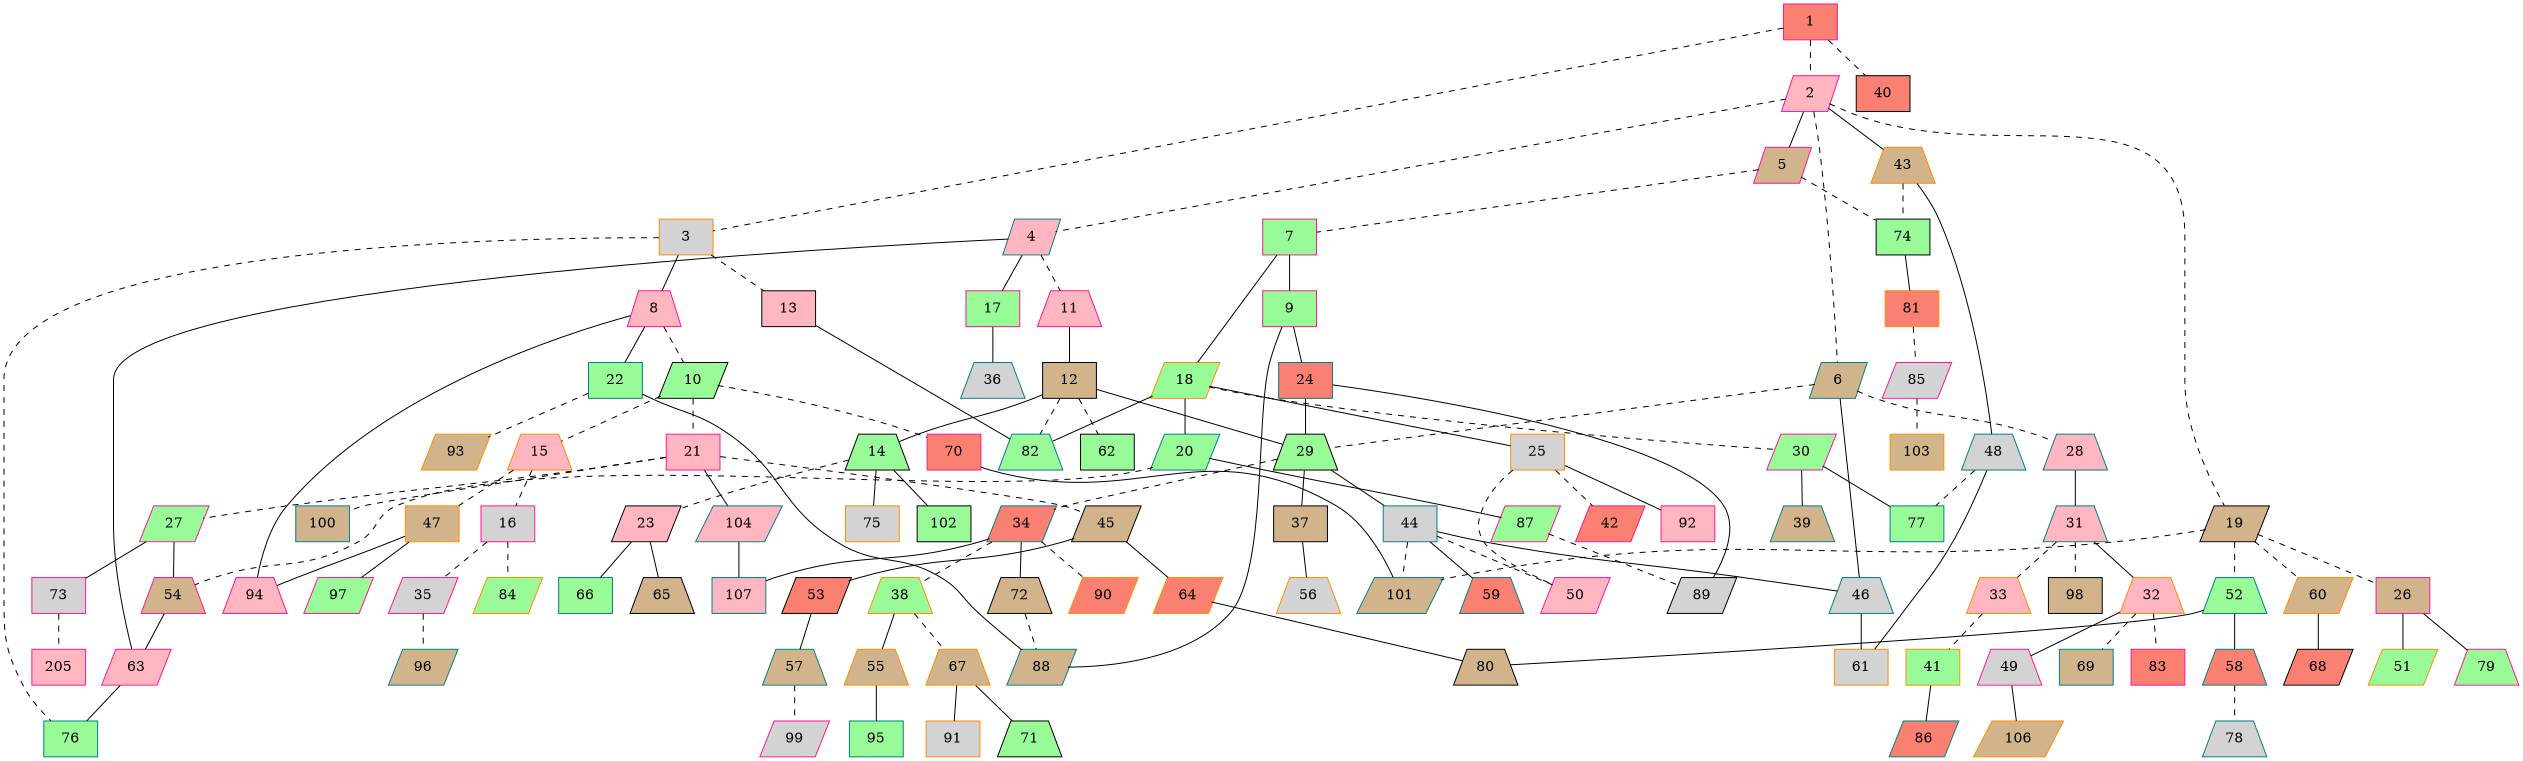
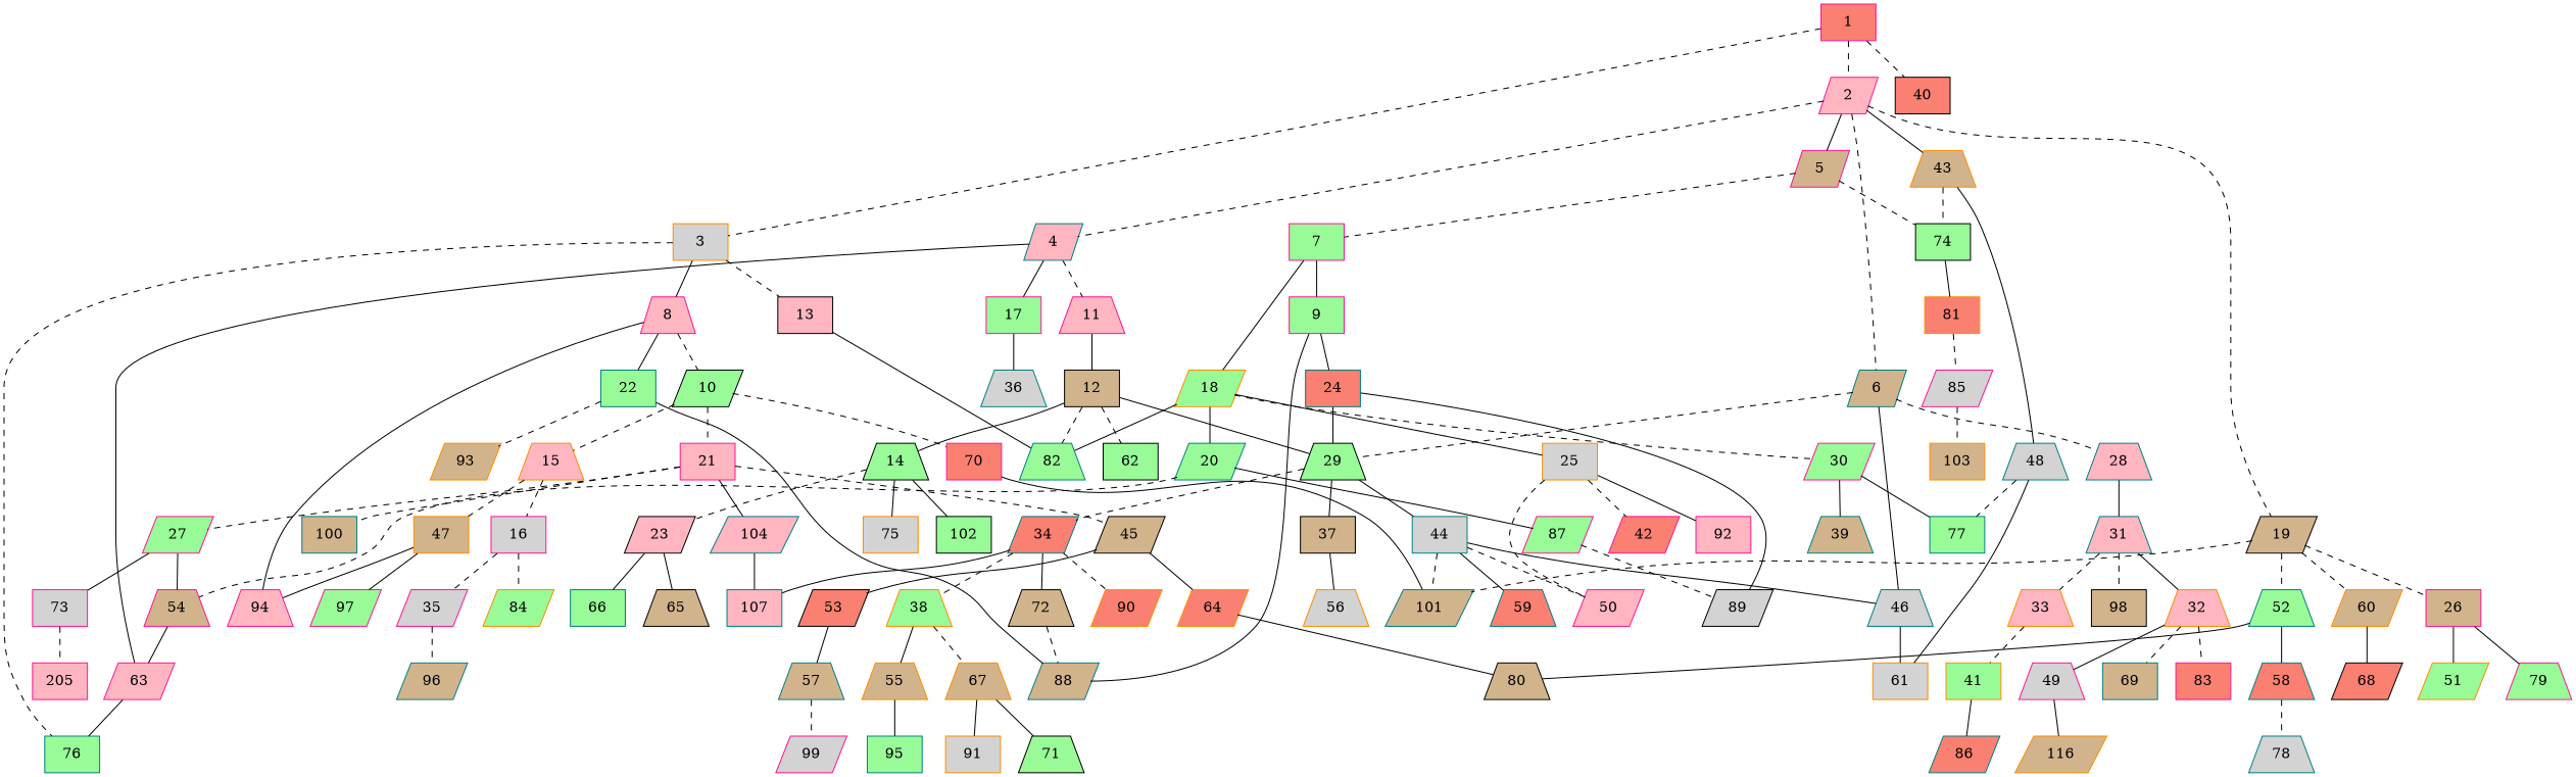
  graph {
    node [color=teal fillcolor=palegreen shape=box style=filled]
    edge [style=solid]
    1 [color=deeppink fillcolor=salmon]
    2 [color=deeppink fillcolor=lightpink shape=parallelogram]
    3 [color=darkorange fillcolor=lightgrey]
    40 [color=black fillcolor=salmon]
    4 [fillcolor=lightpink shape=parallelogram]
    5 [color=deeppink fillcolor=tan shape=parallelogram]
    6 [fillcolor=tan shape=parallelogram]
    19 [color=black fillcolor=tan shape=parallelogram]
    43 [color=darkorange fillcolor=tan shape=trapezium]
    8 [color=deeppink fillcolor=lightpink shape=trapezium]
    13 [color=black fillcolor=lightpink]
    76
    11 [color=deeppink fillcolor=lightpink shape=trapezium]
    17 [color=deeppink]
    63 [color=deeppink fillcolor=lightpink shape=parallelogram]
    7 [color=deeppink]
    74 [color=black]
    28 [fillcolor=lightpink shape=trapezium]
    29 [color=black shape=trapezium]
    46 [fillcolor=lightgrey shape=trapezium]
    26 [color=deeppink fillcolor=tan]
    52 [shape=trapezium]
    60 [color=darkorange fillcolor=tan shape=parallelogram]
    101 [fillcolor=tan shape=parallelogram]
    48 [fillcolor=lightgrey shape=trapezium]
    10 [color=black shape=parallelogram]
    22
    94 [color=deeppink fillcolor=lightpink shape=trapezium]
    82 [shape=trapezium]
    12 [color=black fillcolor=tan]
    36 [fillcolor=lightgrey shape=trapezium]
    9 [color=deeppink]
    18 [color=darkorange shape=parallelogram]
    81 [color=darkorange fillcolor=salmon]
    31 [fillcolor=lightpink shape=trapezium]
    34 [fillcolor=salmon shape=parallelogram]
    37 [color=black fillcolor=tan]
    44 [fillcolor=lightgrey]
    61 [color=darkorange fillcolor=lightgrey]
    24 [fillcolor=salmon]
    88 [fillcolor=tan shape=parallelogram]
    20 [shape=parallelogram]
    25 [color=darkorange fillcolor=lightgrey]
    30 [color=deeppink shape=parallelogram]
    15 [color=darkorange fillcolor=lightpink shape=trapezium]
    21 [color=deeppink fillcolor=lightpink]
    70 [color=deeppink fillcolor=salmon]
    93 [color=darkorange fillcolor=tan shape=parallelogram]
    89 [color=black fillcolor=lightgrey shape=parallelogram]
    16 [color=deeppink fillcolor=lightgrey]
    47 [color=darkorange fillcolor=tan]
    27 [color=deeppink shape=parallelogram]
    45 [color=black fillcolor=tan shape=parallelogram]
    100 [fillcolor=tan]
    104 [fillcolor=lightpink shape=parallelogram]
    14 [color=black shape=trapezium]
    62 [color=black]
    23 [color=black fillcolor=lightpink shape=parallelogram]
    75 [color=darkorange fillcolor=lightgrey]
    102 [color=black]
    65 [color=black fillcolor=tan shape=trapezium]
    66
    35 [color=deeppink fillcolor=lightgrey shape=parallelogram]
    84 [color=darkorange shape=parallelogram]
    97 [color=deeppink shape=parallelogram]
    96 [fillcolor=tan shape=parallelogram]
    54 [color=deeppink fillcolor=tan shape=trapezium]
    87 [color=deeppink shape=parallelogram]
    42 [color=deeppink fillcolor=salmon shape=parallelogram]
    50 [color=deeppink fillcolor=lightpink shape=parallelogram]
    92 [color=deeppink fillcolor=lightpink]
    39 [fillcolor=tan shape=trapezium]
    77
    51 [color=darkorange shape=parallelogram]
    79 [color=deeppink shape=trapezium]
    58 [fillcolor=salmon shape=trapezium]
    80 [color=black fillcolor=tan shape=trapezium]
    68 [color=black fillcolor=salmon shape=parallelogram]
    73 [color=deeppink fillcolor=lightgrey]
    53 [color=black fillcolor=salmon shape=parallelogram]
    64 [color=darkorange fillcolor=salmon shape=parallelogram]
    107 [fillcolor=lightpink]
    n83 [color=deeppink fillcolor=lightpink label=205]
    32 [color=darkorange fillcolor=lightpink shape=trapezium]
    33 [color=darkorange fillcolor=lightpink shape=trapezium]
    98 [color=black fillcolor=tan]
    38 [color=darkorange shape=trapezium]
    72 [color=black fillcolor=tan shape=trapezium]
    90 [color=darkorange fillcolor=salmon shape=parallelogram]
    56 [color=darkorange fillcolor=lightgrey shape=trapezium]
    59 [fillcolor=salmon shape=trapezium]
    49 [color=deeppink fillcolor=lightgrey shape=trapezium]
    69 [fillcolor=tan]
    83 [color=deeppink fillcolor=salmon]
    41 [color=darkorange]
-   106 [color=darkorange fillcolor=tan shape=parallelogram]
+   106 [color=darkorange fillcolor=tan shape=parallelogram label=116]
    86 [fillcolor=salmon shape=parallelogram]
    55 [color=darkorange fillcolor=tan shape=trapezium]
    67 [color=darkorange fillcolor=tan shape=trapezium]
    95
    71 [color=black shape=trapezium]
    91 [color=darkorange fillcolor=lightgrey]
    57 [fillcolor=tan shape=trapezium]
    78 [fillcolor=lightgrey shape=trapezium]
    99 [color=deeppink fillcolor=lightgrey shape=parallelogram]
    85 [color=deeppink fillcolor=lightgrey shape=parallelogram]
    103 [color=darkorange fillcolor=tan]
    1 -- 2 [style=dashed]
    1 -- 3 [style=dashed]
    1 -- 40 [style=dashed]
    2 -- 4 [style=dashed]
    2 -- 5
    2 -- 6 [style=dashed]
    2 -- 19 [style=dashed]
    2 -- 43
    3 -- 8
    3 -- 13 [style=dashed]
    3 -- 76 [style=dashed]
    4 -- 11 [style=dashed]
    4 -- 17
    4 -- 63
    5 -- 7 [style=dashed]
    5 -- 74 [style=dashed]
    6 -- 28 [style=dashed]
    6 -- 29 [style=dashed]
    6 -- 46
    19 -- 26 [style=dashed]
    19 -- 52 [style=dashed]
    19 -- 60 [style=dashed]
    19 -- 101 [style=dashed]
    43 -- 74 [style=dashed]
    43 -- 48
    8 -- 10 [style=dashed]
    8 -- 22
    8 -- 94
    13 -- 82
    11 -- 12
    17 -- 36
    63 -- 76
    7 -- 9
    7 -- 18
    74 -- 81
    28 -- 31
    29 -- 34 [style=dashed]
    29 -- 37
    29 -- 44
    46 -- 61
    26 -- 51
    26 -- 79
    52 -- 58
    52 -- 80
    60 -- 68
    48 -- 61
    48 -- 77 [style=dashed]
    10 -- 15 [style=dashed]
    10 -- 21 [style=dashed]
    10 -- 70 [style=dashed]
    22 -- 88
    22 -- 93 [style=dashed]
    12 -- 29
    12 -- 82 [style=dashed]
    12 -- 14
    12 -- 62 [style=dashed]
    9 -- 24
    9 -- 88
    18 -- 82
    18 -- 20
    18 -- 25
    18 -- 30 [style=dashed]
    81 -- 85 [style=dashed]
    31 -- 32
    31 -- 33 [style=dashed]
    31 -- 98 [style=dashed]
    34 -- 107
    34 -- 38 [style=dashed]
    34 -- 72
    34 -- 90 [style=dashed]
    37 -- 56
    44 -- 46
    44 -- 101 [style=dashed]
    44 -- 50 [style=dashed]
    44 -- 59
    24 -- 29
    24 -- 89
    20 -- 54 [style=dashed]
    20 -- 87
    25 -- 42 [style=dashed]
    25 -- 50 [style=dashed]
    25 -- 92
    30 -- 39
    30 -- 77
    15 -- 16 [style=dashed]
    15 -- 47 [style=dashed]
    21 -- 27 [style=dashed]
    21 -- 45 [style=dashed]
    21 -- 100 [style=dashed]
    21 -- 104
    70 -- 101
    16 -- 35 [style=dashed]
    16 -- 84 [style=dashed]
    47 -- 94
    47 -- 97
    27 -- 54
    27 -- 73
    45 -- 53
    45 -- 64
    104 -- 107
    14 -- 23 [style=dashed]
    14 -- 75
    14 -- 102
    23 -- 65
    23 -- 66
    35 -- 96 [style=dashed]
    54 -- 63
    87 -- 89 [style=dashed]
    58 -- 78 [style=dashed]
    73 -- n83 [style=dashed]
    53 -- 57
    64 -- 80
    32 -- 49
    32 -- 69 [style=dashed]
    32 -- 83 [style=dashed]
    33 -- 41 [style=dashed]
    38 -- 55
    38 -- 67 [style=dashed]
    72 -- 88 [style=dashed]
    49 -- 106
    41 -- 86
    55 -- 95
    67 -- 71
    67 -- 91
    57 -- 99 [style=dashed]
    85 -- 103 [style=dashed]
  }
